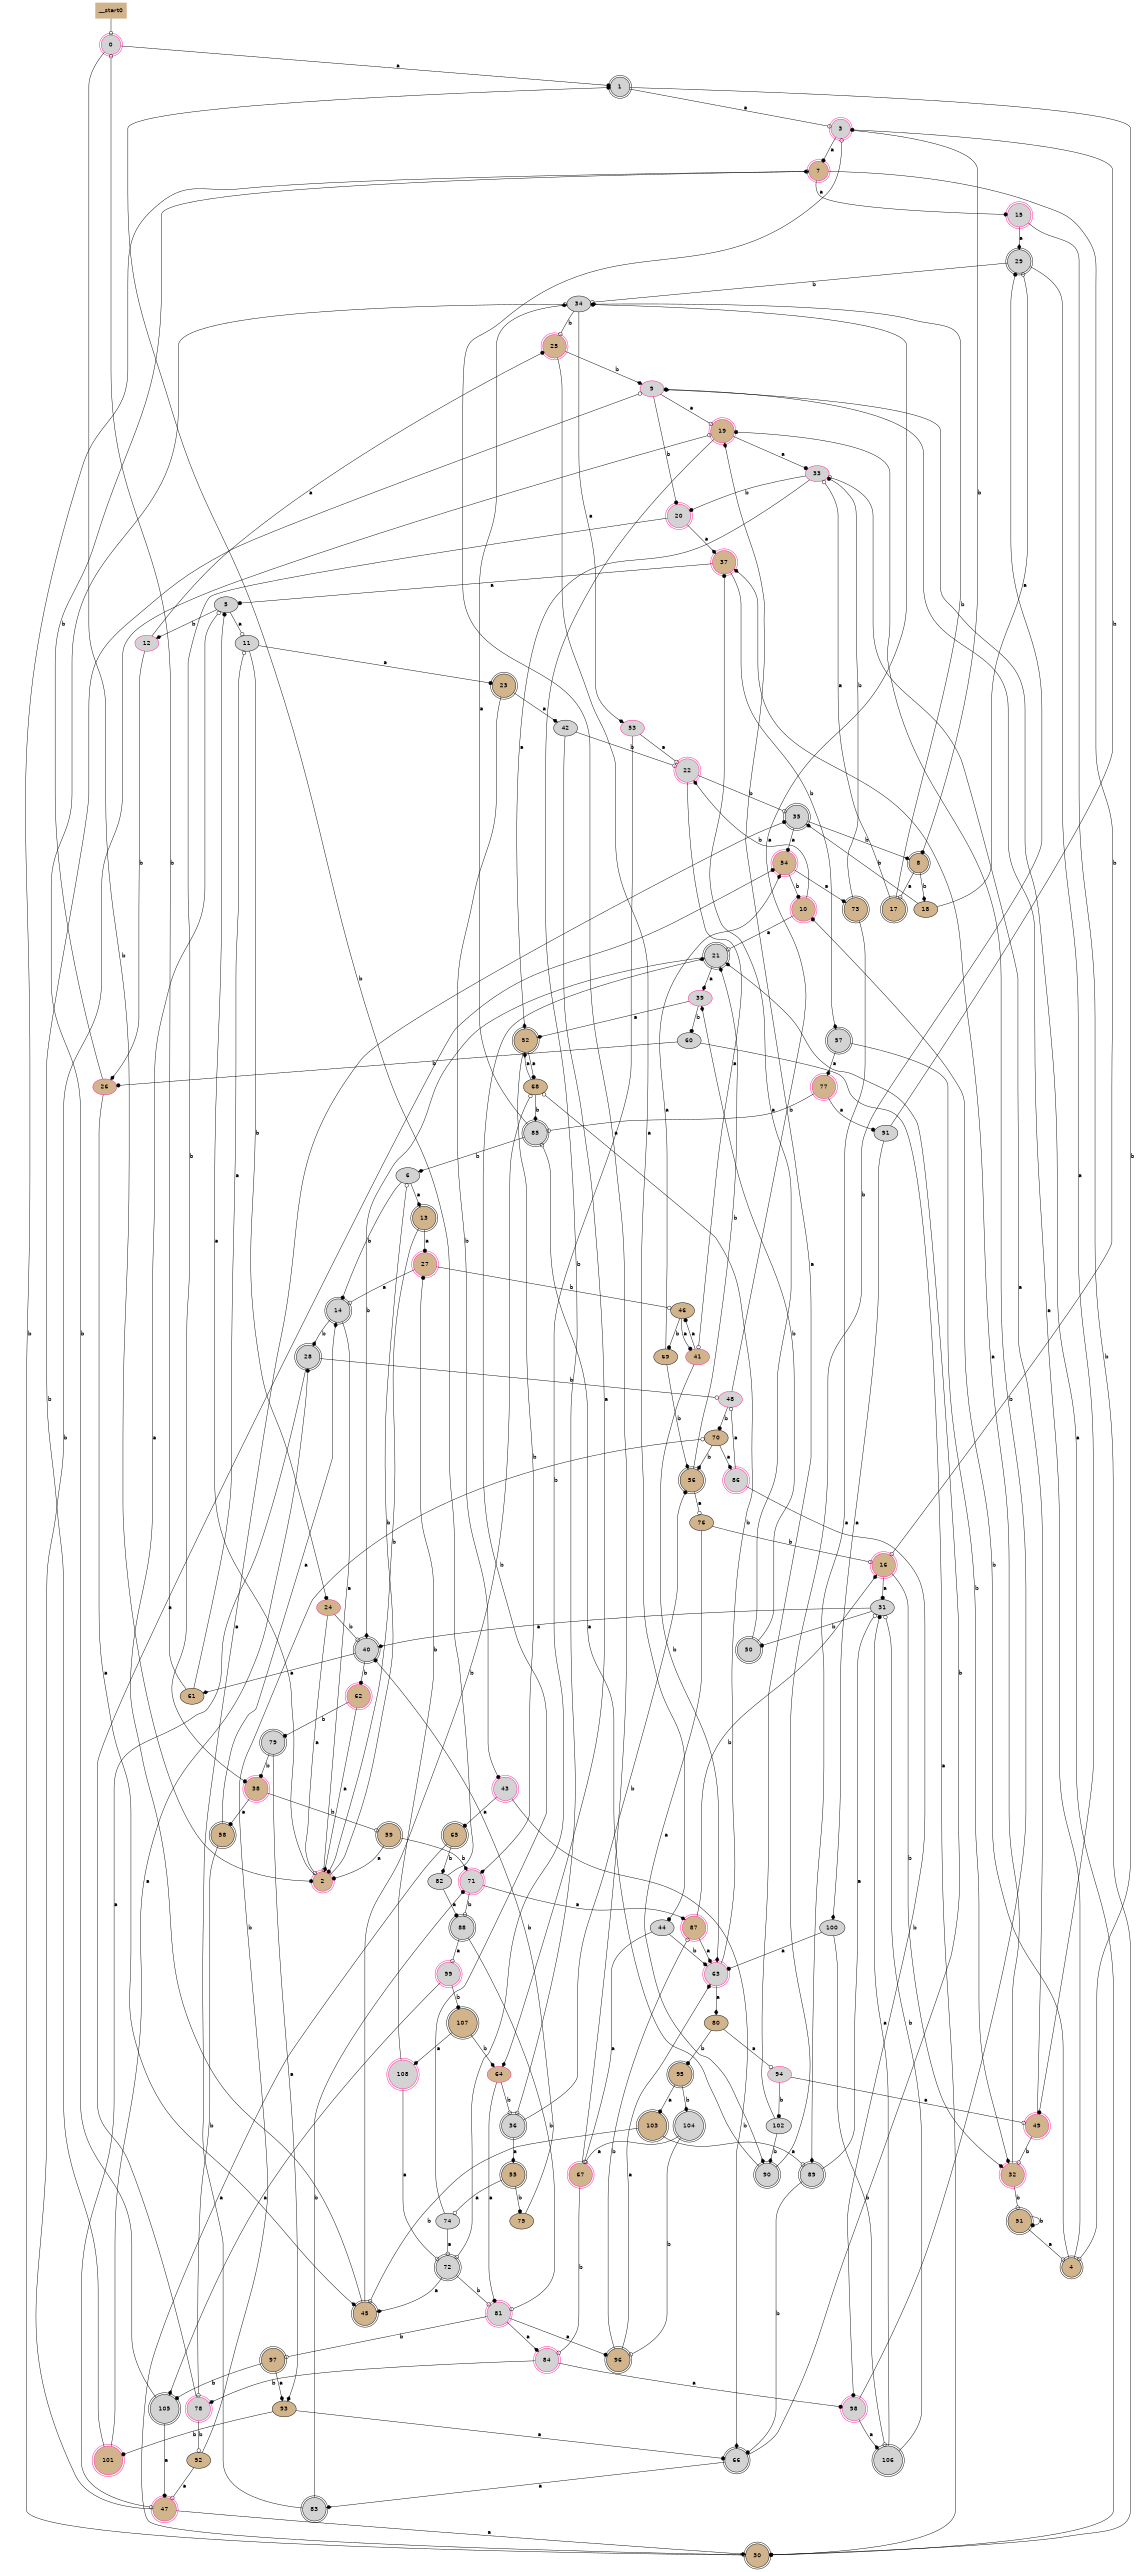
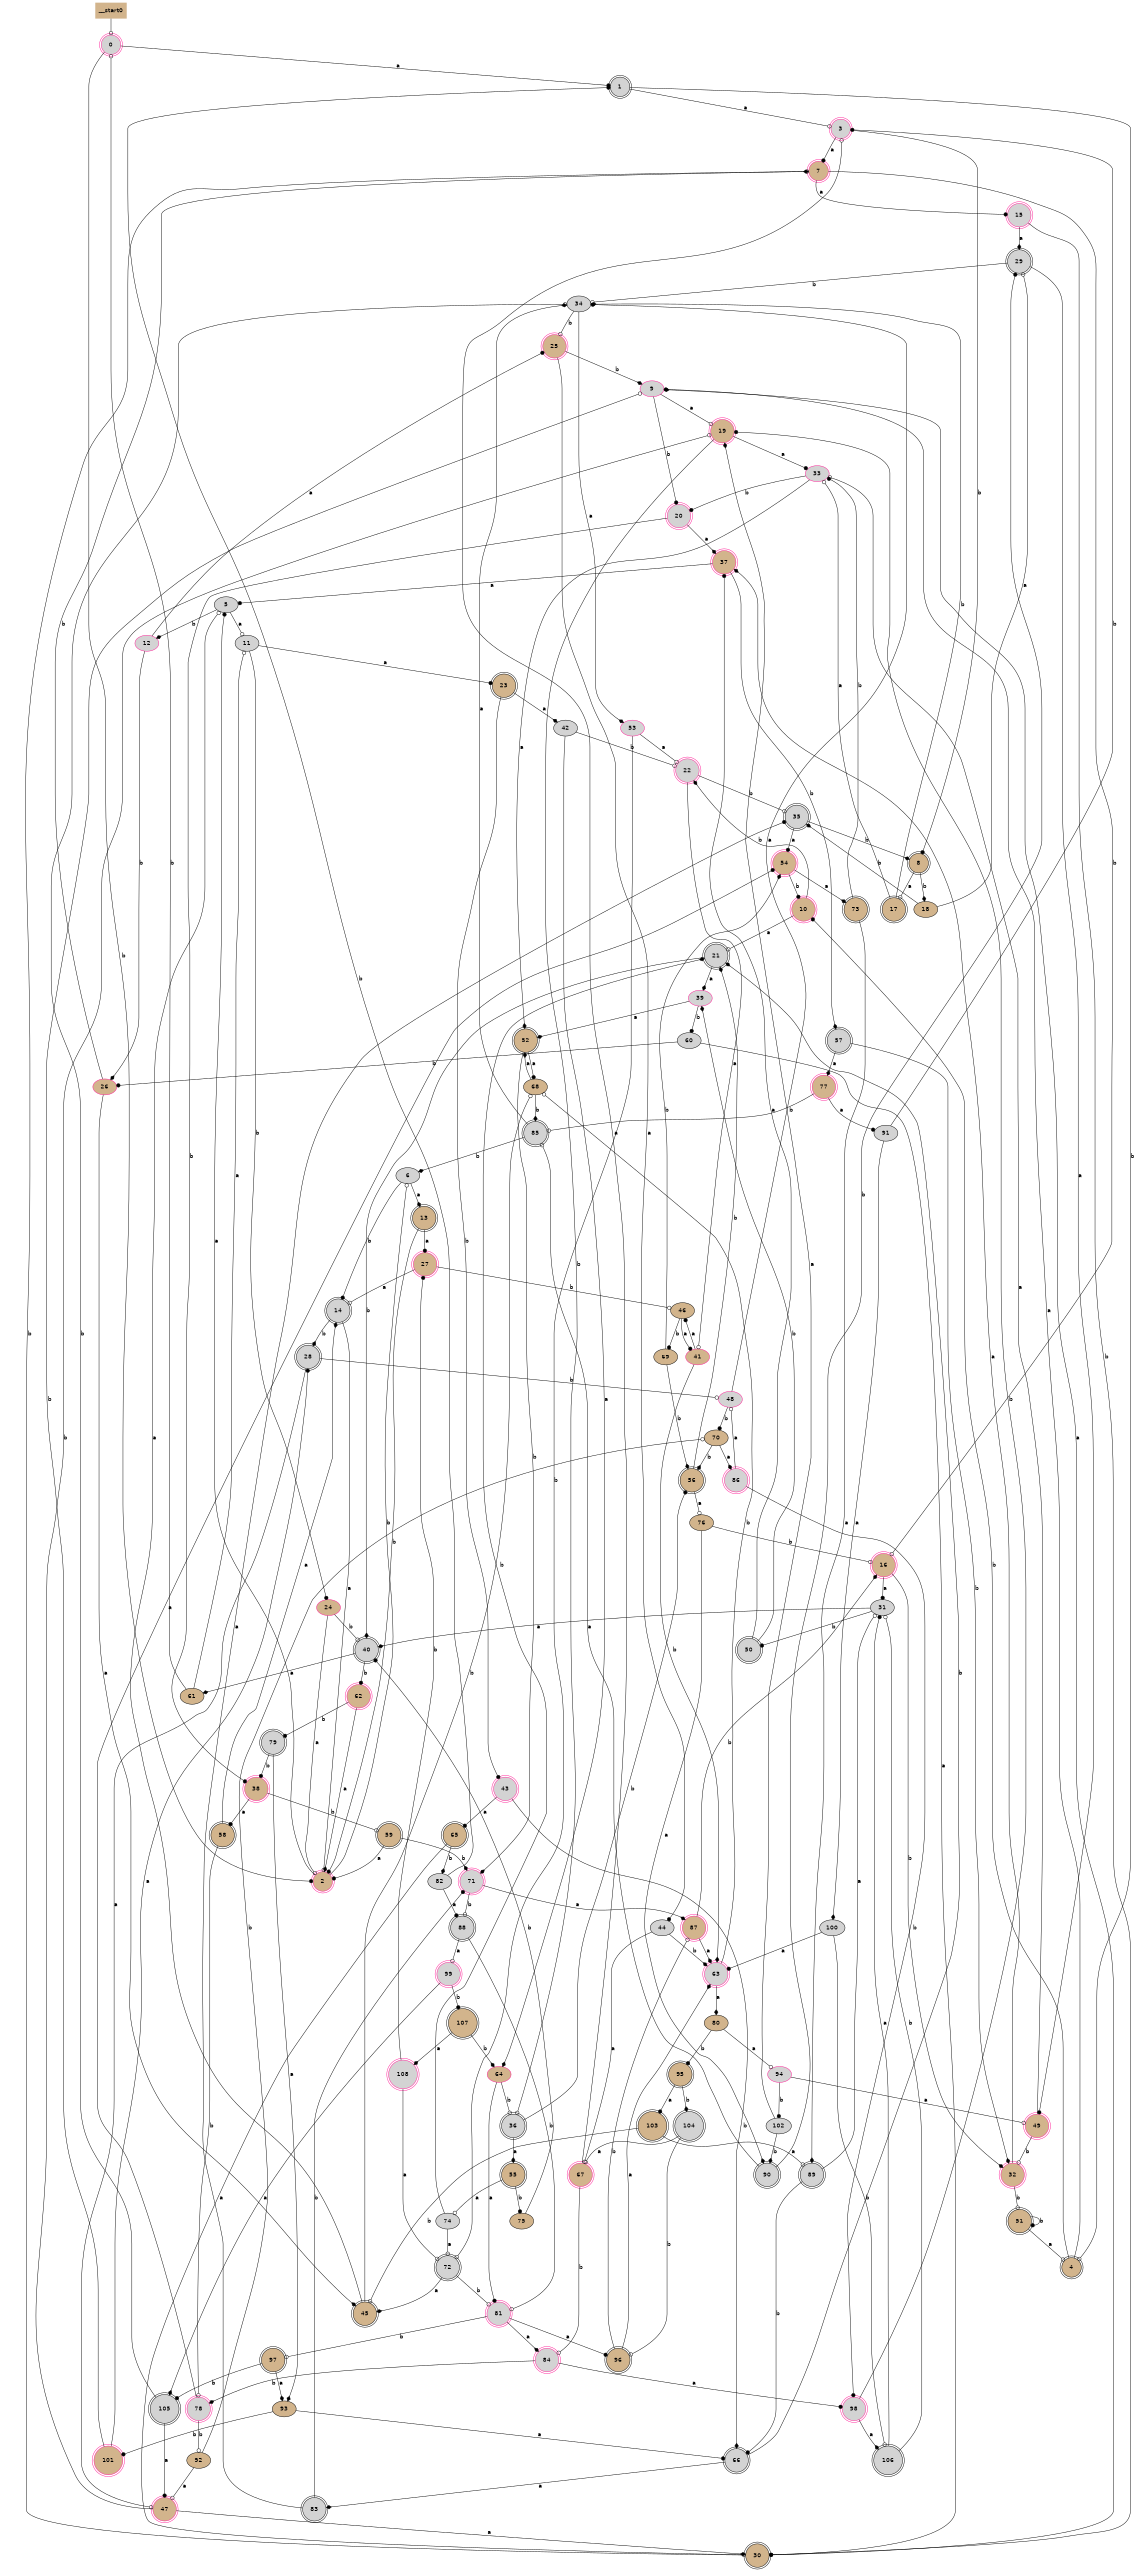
  digraph {
    fontname="DejaVu Sans"
    node [color=black fillcolor=lightgrey fontname="DejaVu Sans" shape=doublecircle style=filled]
    edge [arrowhead=dot fontname="DejaVu Sans"]
    __start0 [color=deeppink fillcolor=tan shape=none]
    0 [color=deeppink]
    1
    2 [color=deeppink fillcolor=tan]
    3 [color=deeppink]
    4 [fillcolor=tan]
    5 [shape=""]
    6 [shape=""]
    7 [color=deeppink fillcolor=tan]
    8 [fillcolor=tan]
    9 [color=deeppink shape=""]
    10 [color=deeppink fillcolor=tan]
    11 [shape=""]
    12 [color=deeppink shape=""]
    13 [fillcolor=tan]
    14
    15 [color=deeppink]
    16 [color=deeppink fillcolor=tan]
    17 [fillcolor=tan]
    18 [fillcolor=tan shape=""]
    19 [color=deeppink fillcolor=tan]
    20 [color=deeppink]
    21
    22 [color=deeppink]
    23 [fillcolor=tan]
    24 [color=deeppink fillcolor=tan shape=""]
    25 [color=deeppink fillcolor=tan]
    26 [color=deeppink fillcolor=tan shape=""]
    27 [color=deeppink fillcolor=tan]
    28
    29
    30 [fillcolor=tan]
    31 [shape=""]
    32 [color=deeppink fillcolor=tan]
    33 [color=deeppink shape=""]
    34 [shape=""]
    35
    36
    37 [color=deeppink fillcolor=tan]
    38 [color=deeppink fillcolor=tan]
    39 [color=deeppink shape=""]
    40
    41 [color=deeppink fillcolor=tan shape=""]
    42 [shape=""]
    43 [color=deeppink]
    44 [shape=""]
    45 [fillcolor=tan]
    46 [fillcolor=tan shape=""]
    47 [color=deeppink fillcolor=tan]
    48 [color=deeppink shape=""]
    49 [color=deeppink fillcolor=tan]
    50
    51 [fillcolor=tan]
    52 [fillcolor=tan]
    53 [color=deeppink shape=""]
    54 [color=deeppink fillcolor=tan]
    55 [fillcolor=tan]
    56 [fillcolor=tan]
    57
    58 [fillcolor=tan]
    59 [fillcolor=tan]
    60 [shape=""]
    61 [fillcolor=tan shape=""]
    62 [color=deeppink fillcolor=tan]
    63 [color=deeppink]
    64 [color=deeppink fillcolor=tan shape=""]
    65 [fillcolor=tan]
    66
    67 [color=deeppink fillcolor=tan]
    68 [fillcolor=tan shape=""]
    69 [fillcolor=tan shape=""]
    70 [fillcolor=tan shape=""]
    71 [color=deeppink]
    72
    73 [fillcolor=tan]
    74 [shape=""]
    75 [fillcolor=tan shape=""]
    76 [fillcolor=tan shape=""]
    77 [color=deeppink fillcolor=tan]
    78 [color=deeppink]
    79
    80 [fillcolor=tan shape=""]
    81 [color=deeppink]
    82 [shape=""]
    83
    84 [color=deeppink]
    85
    86 [color=deeppink]
    87 [color=deeppink fillcolor=tan]
    88
    89
    90
    91 [shape=""]
    92 [fillcolor=tan shape=""]
    93 [fillcolor=tan shape=""]
    94 [color=deeppink shape=""]
    95 [fillcolor=tan]
    96 [fillcolor=tan]
    97 [fillcolor=tan]
    98 [color=deeppink]
    99 [color=deeppink]
    100 [shape=""]
    101 [color=deeppink fillcolor=tan]
    102 [shape=""]
    103 [fillcolor=tan]
    104
    105
    106
    107 [fillcolor=tan]
    108 [color=deeppink]
    __start0 -> 0 [arrowhead=odot]
    0 -> 1 [label=a]
    0 -> 2 [label=b]
    1 -> 3 [arrowhead=odot label=a]
    1 -> 4 [arrowhead=odot label=b]
    2 -> 5 [label=a]
    2 -> 6 [arrowhead=odot label=b]
    3 -> 7 [label=a]
    3 -> 8 [label=b]
    4 -> 9 [label=a]
    4 -> 10 [label=b]
    5 -> 11 [arrowhead=odot label=a]
    5 -> 12 [arrowhead=diamond label=b]
    6 -> 13 [arrowhead=diamond label=a]
    6 -> 14 [label=b]
    7 -> 15 [label=a]
    7 -> 16 [arrowhead=odot label=b]
    8 -> 17 [arrowhead=odot label=a]
    8 -> 18 [arrowhead=diamond label=b]
    9 -> 19 [arrowhead=odot label=a]
    9 -> 20 [label=b]
    10 -> 21 [arrowhead=odot label=a]
    10 -> 22 [arrowhead=diamond label=b]
    11 -> 23 [label=a]
    11 -> 24 [label=b]
    12 -> 25 [label=a]
    12 -> 26 [arrowhead=diamond label=b]
    13 -> 2 [label=b]
    13 -> 27 [label=a]
    14 -> 2 [arrowhead=odot label=a]
    14 -> 28 [arrowhead=diamond label=b]
    15 -> 29 [arrowhead=diamond label=a]
    15 -> 30 [label=b]
    16 -> 31 [label=a]
    16 -> 32 [arrowhead=diamond label=b]
    17 -> 33 [arrowhead=odot label=a]
    17 -> 34 [arrowhead=diamond label=b]
    18 -> 29 [arrowhead=odot label=a]
    18 -> 35 [arrowhead=diamond label=b]
    19 -> 33 [label=a]
    19 -> 36 [arrowhead=odot label=b]
    20 -> 37 [arrowhead=diamond label=a]
    20 -> 38 [label=b]
    21 -> 39 [arrowhead=diamond label=a]
    21 -> 40 [arrowhead=diamond label=b]
    22 -> 35 [arrowhead=odot label=b]
    22 -> 41 [arrowhead=odot label=a]
    23 -> 42 [arrowhead=diamond label=a]
    23 -> 43 [label=b]
    24 -> 2 [arrowhead=odot label=a]
    24 -> 40 [arrowhead=odot label=b]
    25 -> 9 [arrowhead=diamond label=b]
    25 -> 44 [label=a]
    26 -> 7 [arrowhead=odot label=b]
    26 -> 45 [arrowhead=diamond label=a]
    27 -> 14 [arrowhead=odot label=a]
    27 -> 46 [arrowhead=odot label=b]
    28 -> 47 [arrowhead=odot label=a]
    28 -> 48 [arrowhead=odot label=b]
    29 -> 34 [arrowhead=odot label=b]
    29 -> 49 [label=a]
    30 -> 7 [arrowhead=diamond label=b]
    30 -> 9 [arrowhead=diamond label=a]
    31 -> 40 [arrowhead=diamond label=a]
    31 -> 50 [label=b]
    32 -> 37 [arrowhead=diamond label=a]
    32 -> 51 [arrowhead=odot label=b]
    33 -> 20 [label=b]
    33 -> 52 [arrowhead=diamond label=a]
    34 -> 25 [arrowhead=odot label=b]
    34 -> 53 [arrowhead=diamond label=a]
    35 -> 8 [arrowhead=diamond label=b]
    35 -> 54 [label=a]
    36 -> 55 [arrowhead=diamond label=a]
    36 -> 56 [label=b]
    37 -> 5 [label=a]
    37 -> 57 [arrowhead=diamond label=b]
    38 -> 58 [label=a]
    38 -> 59 [arrowhead=odot label=b]
    39 -> 52 [arrowhead=diamond label=a]
    39 -> 60 [label=b]
    40 -> 61 [arrowhead=diamond label=a]
    40 -> 62 [label=b]
    41 -> 46 [label=a]
    41 -> 63 [arrowhead=diamond label=b]
    42 -> 22 [arrowhead=odot label=b]
    42 -> 64 [arrowhead=diamond label=a]
    43 -> 65 [label=a]
    43 -> 66 [arrowhead=diamond label=b]
    44 -> 63 [arrowhead=diamond label=b]
    44 -> 67 [arrowhead=odot label=a]
    45 -> 5 [arrowhead=odot label=a]
    45 -> 68 [arrowhead=odot label=b]
    46 -> 41 [label=a]
    46 -> 69 [label=b]
    47 -> 19 [arrowhead=odot label=b]
    47 -> 30 [arrowhead=diamond label=a]
    48 -> 34 [label=a]
    48 -> 70 [label=b]
    49 -> 32 [arrowhead=odot label=b]
    49 -> 33 [arrowhead=odot label=a]
    50 -> 37 [label=a]
    50 -> 39 [arrowhead=diamond label=b]
    51 -> 4 [arrowhead=odot label=a]
    51 -> 51 [label=b]
    52 -> 68 [label=a]
    52 -> 71 [arrowhead=diamond label=b]
    53 -> 22 [arrowhead=odot label=a]
    53 -> 72 [arrowhead=odot label=b]
    54 -> 10 [label=b]
    54 -> 73 [arrowhead=diamond label=a]
    55 -> 74 [arrowhead=odot label=a]
    55 -> 75 [label=b]
    56 -> 21 [arrowhead=diamond label=b]
    56 -> 76 [arrowhead=odot label=a]
    57 -> 32 [arrowhead=diamond label=b]
    57 -> 77 [arrowhead=diamond label=a]
    58 -> 14 [arrowhead=diamond label=a]
    58 -> 78 [arrowhead=odot label=b]
    59 -> 2 [label=a]
    59 -> 71 [arrowhead=diamond label=b]
    60 -> 26 [label=b]
    60 -> 30 [label=a]
    61 -> 0 [arrowhead=odot label=b]
    61 -> 11 [arrowhead=odot label=a]
    62 -> 2 [arrowhead=diamond label=a]
    62 -> 79 [label=b]
    63 -> 68 [arrowhead=odot label=b]
    63 -> 80 [arrowhead=diamond label=a]
    64 -> 36 [arrowhead=odot label=b]
    64 -> 81 [label=a]
    65 -> 30 [arrowhead=odot label=a]
    65 -> 82 [arrowhead=diamond label=b]
    66 -> 21 [arrowhead=diamond label=b]
    66 -> 83 [arrowhead=diamond label=a]
    67 -> 3 [arrowhead=odot label=a]
    67 -> 84 [arrowhead=odot label=b]
    68 -> 52 [arrowhead=diamond label=a]
    68 -> 85 [arrowhead=diamond label=b]
-   69 -> 54 [arrowhead=diamond label=a]
+   69 -> 54 [arrowhead=diamond label=b]
    69 -> 56 [arrowhead=diamond label=b]
    70 -> 56 [arrowhead=diamond label=b]
    70 -> 86 [arrowhead=diamond label=a]
    71 -> 87 [arrowhead=diamond label=a]
    71 -> 88 [arrowhead=odot label=b]
    72 -> 45 [arrowhead=diamond label=a]
    72 -> 81 [arrowhead=odot label=b]
    73 -> 33 [label=b]
    73 -> 89 [arrowhead=diamond label=a]
    74 -> 21 [arrowhead=diamond label=b]
    74 -> 72 [arrowhead=odot label=a]
    75 -> 40 [label=b]
    76 -> 16 [arrowhead=odot label=b]
    76 -> 90 [arrowhead=diamond label=a]
    77 -> 85 [arrowhead=odot label=b]
    77 -> 91 [label=a]
    78 -> 54 [label=a]
    78 -> 92 [arrowhead=odot label=b]
    79 -> 38 [label=b]
    79 -> 93 [arrowhead=diamond label=a]
    80 -> 94 [arrowhead=odot label=a]
    80 -> 95 [label=b]
    81 -> 84 [arrowhead=diamond label=a]
    81 -> 96 [label=a]
    81 -> 97 [arrowhead=odot label=b]
    82 -> 1 [label=b]
    82 -> 88 [label=a]
    83 -> 35 [label=a]
    83 -> 71 [label=b]
    84 -> 78 [arrowhead=diamond label=b]
    84 -> 98 [label=a]
    85 -> 6 [arrowhead=diamond label=b]
    85 -> 34 [arrowhead=diamond label=a]
    86 -> 48 [arrowhead=odot label=a]
    86 -> 98 [label=b]
    87 -> 16 [arrowhead=diamond label=b]
    87 -> 63 [arrowhead=diamond label=a]
    88 -> 81 [arrowhead=odot label=b]
    88 -> 99 [arrowhead=odot label=a]
    89 -> 31 [arrowhead=odot label=a]
    89 -> 66 [label=b]
    90 -> 29 [label=b]
    90 -> 85 [arrowhead=odot label=a]
    91 -> 3 [label=b]
    91 -> 100 [arrowhead=diamond label=a]
    92 -> 47 [arrowhead=odot label=a]
    92 -> 70 [arrowhead=odot label=b]
    93 -> 66 [label=a]
    93 -> 101 [label=b]
    94 -> 49 [arrowhead=odot label=a]
    94 -> 102 [label=b]
    95 -> 103 [label=a]
    95 -> 104 [arrowhead=diamond label=b]
    96 -> 63 [arrowhead=diamond label=a]
    96 -> 87 [arrowhead=odot label=b]
    97 -> 93 [arrowhead=diamond label=a]
    97 -> 105 [label=b]
    98 -> 19 [label=b]
    98 -> 106 [arrowhead=diamond label=a]
    99 -> 105 [arrowhead=diamond label=a]
    99 -> 107 [label=b]
    100 -> 63 [label=a]
    100 -> 106 [arrowhead=odot label=b]
    101 -> 9 [arrowhead=odot label=b]
    101 -> 28 [label=a]
    102 -> 19 [arrowhead=diamond label=a]
    102 -> 90 [arrowhead=diamond label=b]
    103 -> 45 [arrowhead=odot label=b]
    103 -> 89 [arrowhead=odot label=a]
    104 -> 67 [arrowhead=odot label=a]
    104 -> 96 [arrowhead=odot label=b]
    105 -> 34 [arrowhead=odot label=b]
    105 -> 47 [label=a]
    106 -> 31 [label=a]
    106 -> 31 [arrowhead=odot label=b]
    107 -> 64 [arrowhead=diamond label=b]
    107 -> 108 [arrowhead=diamond label=a]
    108 -> 27 [label=b]
    108 -> 72 [arrowhead=odot label=a]
  }
